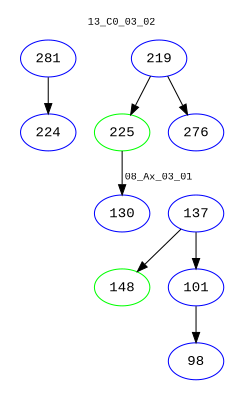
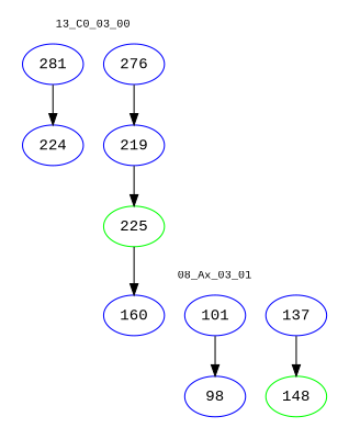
  digraph {
    fontname="Liberation Mono"
    node [color=blue fontname="Liberation Mono"]
    edge [color=black fontname="Liberation Mono"]
    n1 [label=137]
    n2 [color=green label=148]
    n3 [label=101]
    n4 [label=98]
-   n5 [label=130]
+   n5 [label=160]
    n6 [label=219]
    n7 [color=green label=225]
    n8 [label=276]
    n9 [label=281]
    n10 [label=224]
    subgraph cluster_1 {
      color=white
      fontsize=10
      label="08_Ax_03_01"
      n1
      n2
      n3
      n4
      n5
    }
    subgraph cluster_2 {
      color=white
      fontsize=10
-     label="13_C0_03_02"
+     label="13_C0_03_00"
      n6
      n7
      n8
      n9
      n10
    }
    n1 -> n2
-   n1 -> n3
    n3 -> n4
    n6 -> n7
-   n6 -> n8
+   n8 -> n6
    n7 -> n5
    n9 -> n10
  }
